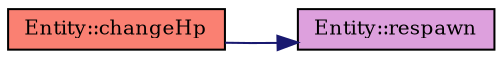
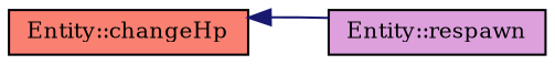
  digraph {
    rankdir=LR
    fontname="DejaVu Serif"
    node [color=black fontname="DejaVu Serif" fontsize=10 shape=record style=filled]
    n1 [fillcolor=salmon fontcolor=black height=0.2 label="Entity::changeHp" width=0.4]
    n2 [fillcolor=plum height=0.2 label="Entity::respawn" width=0.4]
-   n1 -> n2 [color=midnightblue fontname="DejaVu Serif" fontsize=10 labelfontname=Helvetica labelfontsize=10 style=solid]
+   n2 -> n1 [color=midnightblue fontname="DejaVu Serif" fontsize=10 labelfontname=Helvetica labelfontsize=10 style=solid]
  }
